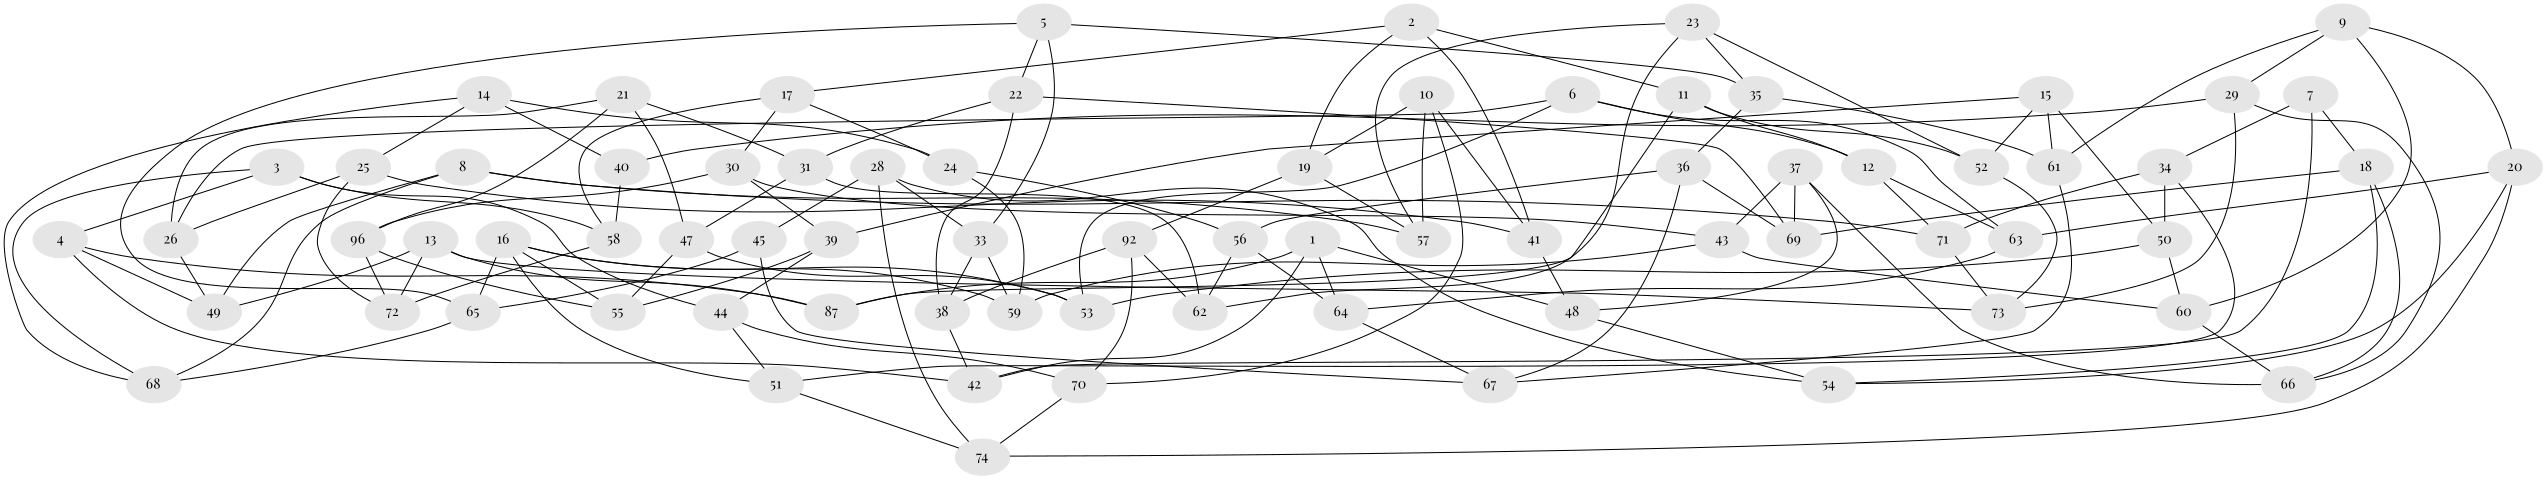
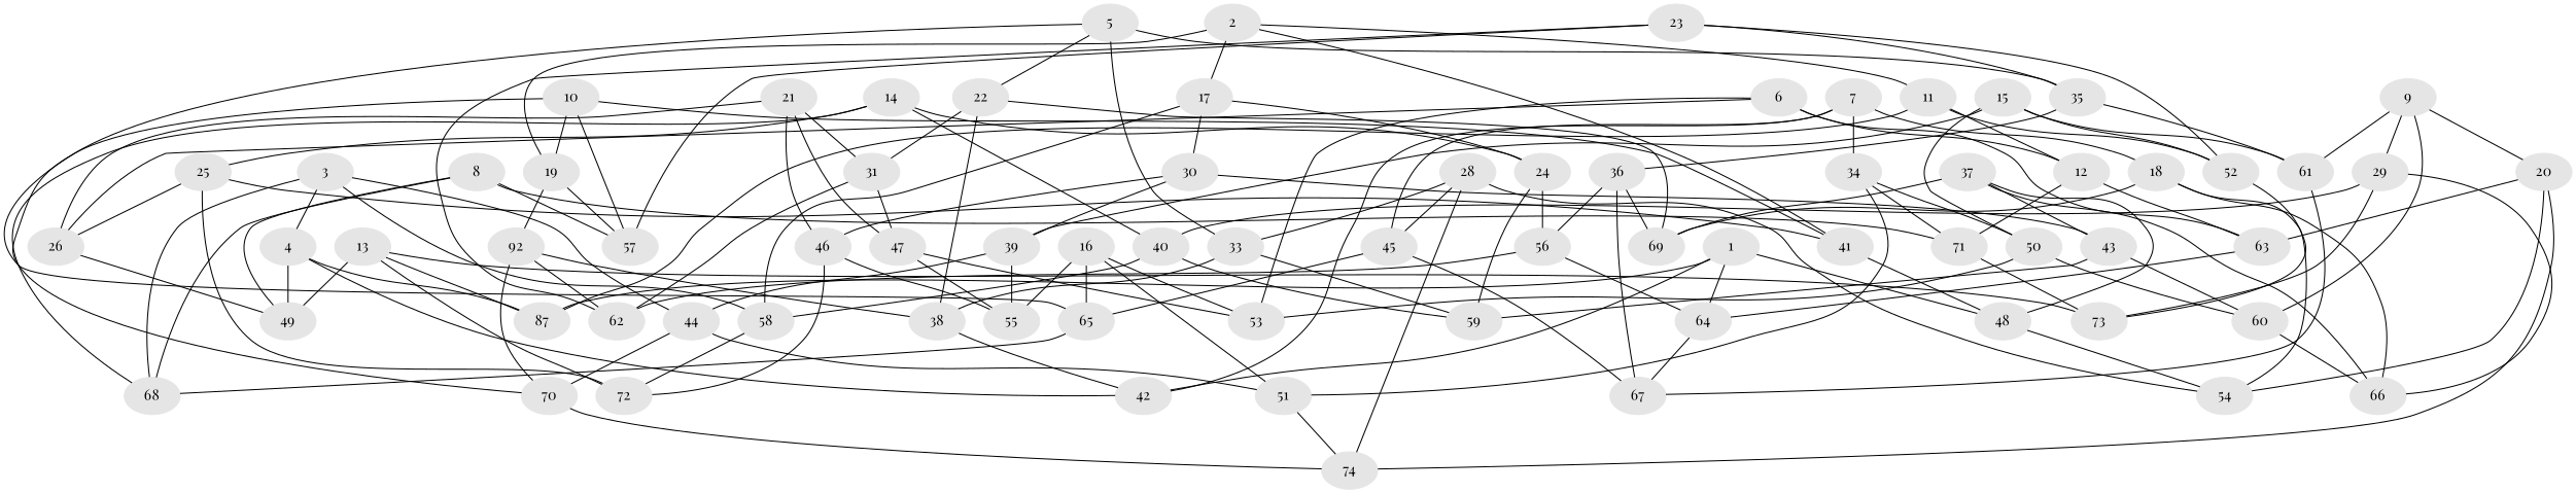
  graph {
    fontname="Playfair Display"
    node [color=gray90 fontname="Playfair Display" style=filled]
    edge [fontname="Playfair Display"]
    n1 [label=87]
    1
    42
    48
    64
    54
    67
    2
    11
    17
    19
    41
    12
    52
    58
    24
    30
    57
    n19 [label=92]
    3
    4
    44
    68
    49
    70
    51
    72
    5
    22
    33
    35
    65
    69
    31
    38
    59
    61
    36
    6
    26
    53
    63
    71
    7
    18
    34
    45
    66
    50
    8
    73
    9
    20
    29
    60
    74
    40
    10
    13
    14
    25
    56
    15
    39
    55
    16
-   46 [label=96]
+   46
    43
    62
    21
    47
    23
    28
    37
    1 -- n1
    1 -- 42
    1 -- 48
    1 -- 64
    48 -- 54
    64 -- 67
    2 -- 11
    2 -- 17
    2 -- 19
    2 -- 41
    11 -- n1
    11 -- 12
    11 -- 52
    17 -- 58
    17 -- 24
    17 -- 30
    19 -- 57
    19 -- n19
    41 -- 48
    12 -- 63
    12 -- 71
    52 -- 73
    58 -- 72
    24 -- 59
    24 -- 56
    30 -- 39
    30 -- 46
    30 -- 43
    n19 -- 70
    n19 -- 38
    n19 -- 62
    3 -- 58
    3 -- 4
    3 -- 44
    3 -- 68
    4 -- n1
    4 -- 42
    4 -- 49
    44 -- 70
    44 -- 51
    70 -- 74
    51 -- 74
    5 -- 22
    5 -- 33
    5 -- 35
    5 -- 65
    22 -- 69
    22 -- 31
    22 -- 38
    33 -- 38
    33 -- 59
    35 -- 61
    35 -- 36
    65 -- 68
    31 -- 62
    31 -- 47
    38 -- 42
    61 -- 67
    36 -- 67
    36 -- 69
    36 -- 56
    6 -- 12
    6 -- 26
    6 -- 53
    6 -- 63
    26 -- 49
    63 -- 64
    71 -- 73
    7 -- 42
    7 -- 18
    7 -- 34
+   7 -- 45
    18 -- 54
    18 -- 69
    18 -- 66
    34 -- 51
    34 -- 71
    34 -- 50
    45 -- 67
    45 -- 65
    50 -- 53
    50 -- 60
    8 -- 57
    8 -- 68
    8 -- 49
    8 -- 71
    9 -- 61
    9 -- 20
    9 -- 29
    9 -- 60
    20 -- 54
    20 -- 63
    20 -- 74
    29 -- 66
    29 -- 73
    29 -- 40
    60 -- 66
    40 -- 58
-   16 -- 59
+   40 -- 59
    10 -- 19
    10 -- 41
    10 -- 57
    10 -- 70
    13 -- n1
    13 -- 49
    13 -- 72
    13 -- 73
    14 -- 24
    14 -- 68
    14 -- 40
    14 -- 25
    25 -- 41
    25 -- 72
    25 -- 26
    56 -- 64
    56 -- 62
    15 -- 52
    15 -- 61
    15 -- 50
    15 -- 39
    39 -- 44
    39 -- 55
    16 -- 51
    16 -- 65
    16 -- 53
    16 -- 55
    46 -- 72
    46 -- 55
    43 -- 59
    43 -- 60
    21 -- 31
    21 -- 26
    21 -- 46
    21 -- 47
    47 -- 53
    47 -- 55
    23 -- 52
    23 -- 57
    23 -- 35
    23 -- 62
    28 -- 54
    28 -- 33
    28 -- 45
    28 -- 74
    37 -- 48
    37 -- 69
    37 -- 66
    37 -- 43
  }
